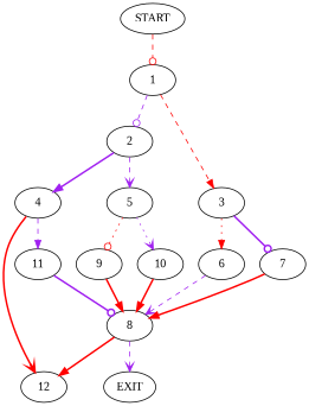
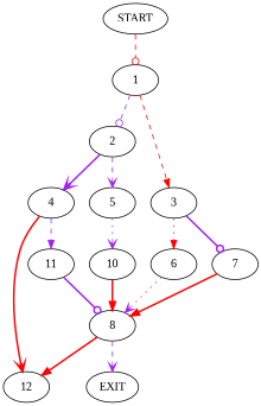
  digraph {
    fontname="Liberation Serif"
    node [fontname="Liberation Serif"]
    edge [arrowhead=normal color=red fontname="Liberation Serif" style=bold]
    n1 [label=START]
    1
    2
    3
    n5 [label=EXIT]
    4
    5
    6
    7
    11
    12
-   9
    10
    8
    n1 -> 1 [arrowhead=odot style=dashed]
    1 -> 2 [arrowhead=odot color=purple style=dashed]
    1 -> 3 [style=dashed]
-   2 -> 4 [color=purple]
+   2 -> 4 [arrowhead=vee color=purple]
    2 -> 5 [arrowhead=vee color=purple style=dashed]
    3 -> 6 [style=dotted]
    3 -> 7 [arrowhead=odot color=purple]
    4 -> 11 [color=purple style=dashed]
    4 -> 12 [arrowhead=vee]
-   5 -> 9 [arrowhead=odot style=dotted]
    5 -> 10 [arrowhead=vee color=purple style=dotted]
-   6 -> 8 [arrowhead=vee color=purple style=dashed]
+   6 -> 8 [arrowhead=vee color=purple style=dotted]
    7 -> 8
    11 -> 8 [arrowhead=odot color=purple]
-   9 -> 8
    10 -> 8
    8 -> n5 [arrowhead=vee color=purple style=dashed]
    8 -> 12
  }
